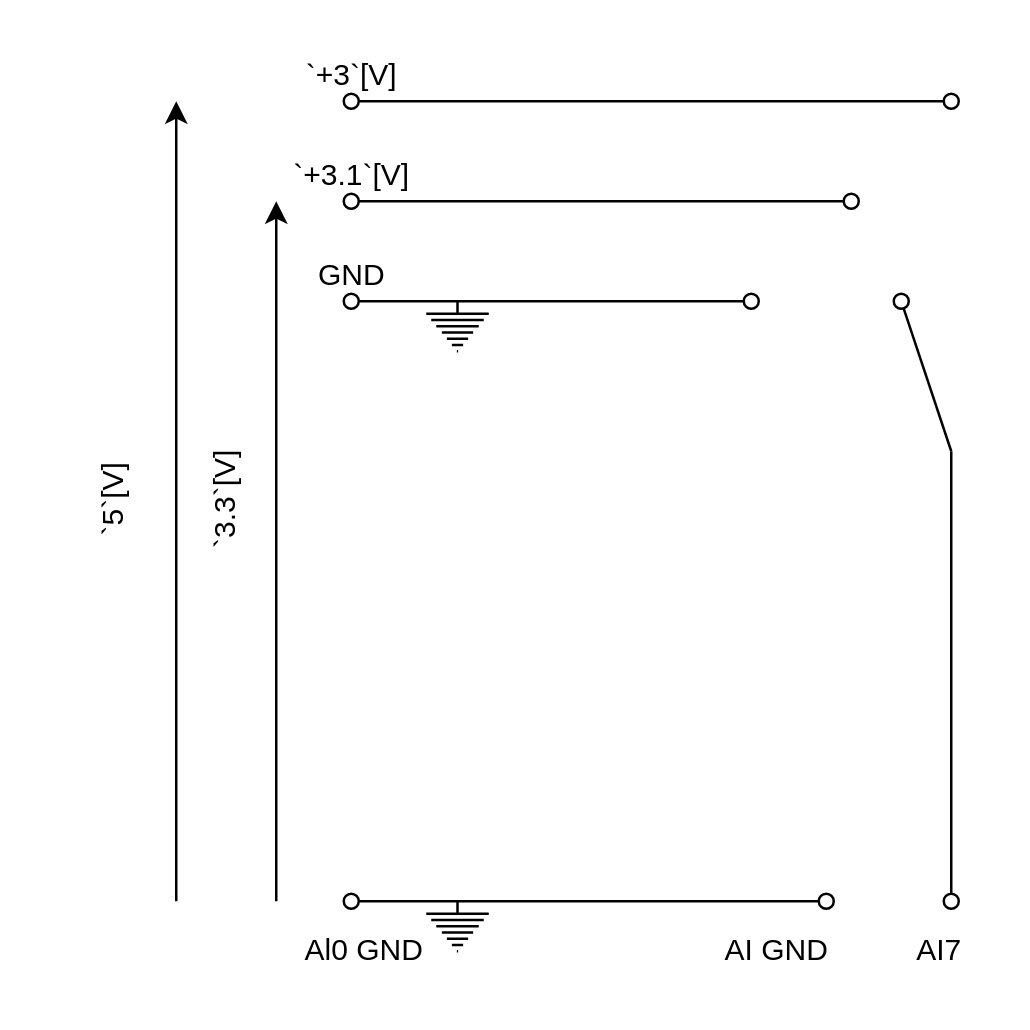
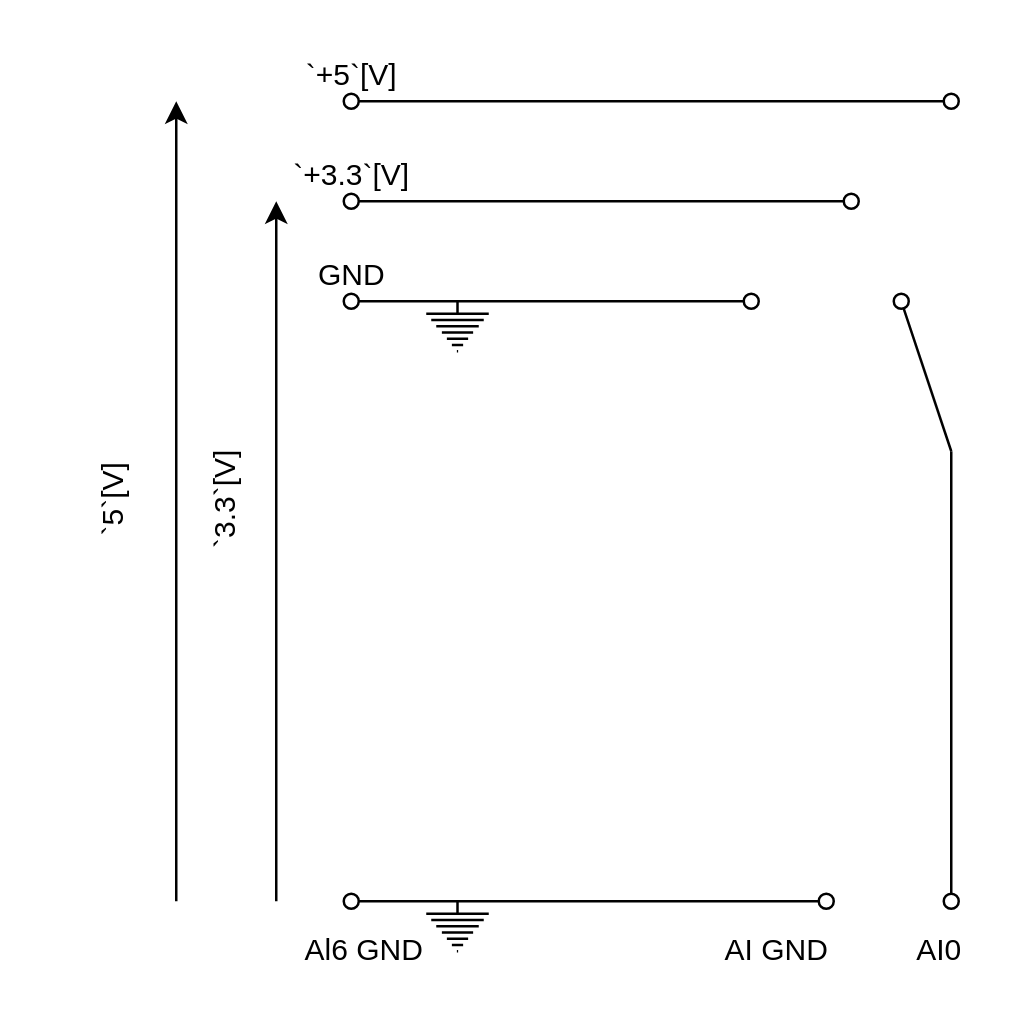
  <mxCell id="0" />
  <mxCell id="1" parent="0" />
  <mxCell id="2" value="" style="endArrow=oval;html=1;rounded=0;startArrow=oval;startFill=0;endFill=0;" parent="1" edge="1"><mxGeometry width="50" height="50" relative="1" as="geometry"><mxPoint x="140" y="360" as="sourcePoint" /><mxPoint x="330" y="360" as="targetPoint" /></mxGeometry></mxCell>
  <mxCell id="3" value="" style="endArrow=oval;html=1;rounded=0;endFill=0;" parent="1" edge="1"><mxGeometry width="50" height="50" relative="1" as="geometry"><mxPoint x="380" y="180" as="sourcePoint" /><mxPoint x="380" y="360" as="targetPoint" /></mxGeometry></mxCell>
  <mxCell id="4" value="" style="endArrow=oval;html=1;rounded=0;startArrow=oval;startFill=0;endFill=0;" parent="1" edge="1"><mxGeometry width="50" height="50" relative="1" as="geometry"><mxPoint x="140" y="80" as="sourcePoint" /><mxPoint x="340" y="80" as="targetPoint" /></mxGeometry></mxCell>
  <mxCell id="5" value="" style="endArrow=oval;html=1;rounded=0;startArrow=oval;startFill=0;endFill=0;" parent="1" edge="1"><mxGeometry width="50" height="50" relative="1" as="geometry"><mxPoint x="140" y="40" as="sourcePoint" /><mxPoint x="380" y="40" as="targetPoint" /></mxGeometry></mxCell>
  <mxCell id="6" value="" style="endArrow=oval;html=1;rounded=0;endFill=0;startArrow=oval;startFill=0;" parent="1" edge="1"><mxGeometry width="50" height="50" relative="1" as="geometry"><mxPoint x="140" y="120" as="sourcePoint" /><mxPoint x="300" y="120" as="targetPoint" /></mxGeometry></mxCell>
  <mxCell id="7" value="" style="endArrow=none;html=1;rounded=0;startArrow=oval;startFill=0;" parent="1" edge="1"><mxGeometry width="50" height="50" relative="1" as="geometry"><mxPoint x="360" y="120" as="sourcePoint" /><mxPoint x="380" y="180" as="targetPoint" /></mxGeometry></mxCell>
  <mxCell id="8" value="`5`[V]" style="text;html=1;align=center;verticalAlign=middle;resizable=0;points=[];autosize=1;strokeColor=none;fillColor=none;rotation=270;" parent="1" vertex="1"><mxGeometry x="20" y="190" width="50" height="20" as="geometry" /></mxCell>
  <mxCell id="9" value="" style="pointerEvents=1;verticalLabelPosition=bottom;shadow=0;dashed=0;align=center;html=1;verticalAlign=top;shape=mxgraph.electrical.signal_sources.protective_earth;" parent="1" vertex="1"><mxGeometry x="170" y="120" width="25" height="20" as="geometry" /></mxCell>
  <mxCell id="10" value="" style="pointerEvents=1;verticalLabelPosition=bottom;shadow=0;dashed=0;align=center;html=1;verticalAlign=top;shape=mxgraph.electrical.signal_sources.protective_earth;" parent="1" vertex="1"><mxGeometry x="170" y="360" width="25" height="20" as="geometry" /></mxCell>
- <mxCell id="11" value="Al0 GND" style="text;html=1;align=center;verticalAlign=middle;resizable=0;points=[];autosize=1;strokeColor=none;fillColor=none;" parent="1" vertex="1"><mxGeometry x="115" y="370" width="60" height="20" as="geometry" /></mxCell>
+ <mxCell id="11" value="Al6 GND" style="text;html=1;align=center;verticalAlign=middle;resizable=0;points=[];autosize=1;strokeColor=none;fillColor=none;" parent="1" vertex="1"><mxGeometry x="115" y="370" width="60" height="20" as="geometry" /></mxCell>
  <mxCell id="12" value="" style="endArrow=classic;html=1;rounded=0;" parent="1" edge="1"><mxGeometry width="50" height="50" relative="1" as="geometry"><mxPoint x="110" y="360" as="sourcePoint" /><mxPoint x="110" y="80" as="targetPoint" /></mxGeometry></mxCell>
  <mxCell id="13" value="" style="endArrow=classic;html=1;rounded=0;" parent="1" edge="1"><mxGeometry width="50" height="50" relative="1" as="geometry"><mxPoint x="70" y="360" as="sourcePoint" /><mxPoint x="70" y="40" as="targetPoint" /></mxGeometry></mxCell>
  <mxCell id="14" value="`3.3`[V]" style="text;html=1;align=center;verticalAlign=middle;resizable=0;points=[];autosize=1;strokeColor=none;fillColor=none;rotation=270;" parent="1" vertex="1"><mxGeometry x="60" y="190" width="60" height="20" as="geometry" /></mxCell>
  <mxCell id="15" value="GND" style="text;html=1;align=center;verticalAlign=middle;resizable=0;points=[];autosize=1;strokeColor=none;fillColor=none;" parent="1" vertex="1"><mxGeometry x="120" y="100" width="40" height="20" as="geometry" /></mxCell>
- <mxCell id="16" value="`+3.1`[V]" style="text;html=1;align=center;verticalAlign=middle;resizable=0;points=[];autosize=1;strokeColor=none;fillColor=none;" parent="1" vertex="1"><mxGeometry x="110" y="60" width="60" height="20" as="geometry" /></mxCell>
- <mxCell id="17" value="`+3`[V]" style="text;html=1;align=center;verticalAlign=middle;resizable=0;points=[];autosize=1;strokeColor=none;fillColor=none;" parent="1" vertex="1"><mxGeometry x="115" y="20" width="50" height="20" as="geometry" /></mxCell>
- <mxCell id="18" value="AI7" style="text;html=1;align=center;verticalAlign=middle;resizable=0;points=[];autosize=1;strokeColor=none;fillColor=none;" parent="1" vertex="1"><mxGeometry x="360" y="370" width="30" height="20" as="geometry" /></mxCell>
+ <mxCell id="16" value="`+3.3`[V]" style="text;html=1;align=center;verticalAlign=middle;resizable=0;points=[];autosize=1;strokeColor=none;fillColor=none;" parent="1" vertex="1"><mxGeometry x="110" y="60" width="60" height="20" as="geometry" /></mxCell>
+ <mxCell id="17" value="`+5`[V]" style="text;html=1;align=center;verticalAlign=middle;resizable=0;points=[];autosize=1;strokeColor=none;fillColor=none;" parent="1" vertex="1"><mxGeometry x="115" y="20" width="50" height="20" as="geometry" /></mxCell>
+ <mxCell id="18" value="AI0" style="text;html=1;align=center;verticalAlign=middle;resizable=0;points=[];autosize=1;strokeColor=none;fillColor=none;" parent="1" vertex="1"><mxGeometry x="360" y="370" width="30" height="20" as="geometry" /></mxCell>
  <mxCell id="19" value="AI GND" style="text;html=1;align=center;verticalAlign=middle;resizable=0;points=[];autosize=1;strokeColor=none;fillColor=none;" vertex="1" parent="1"><mxGeometry x="280" y="370" width="60" height="20" as="geometry" /></mxCell>
